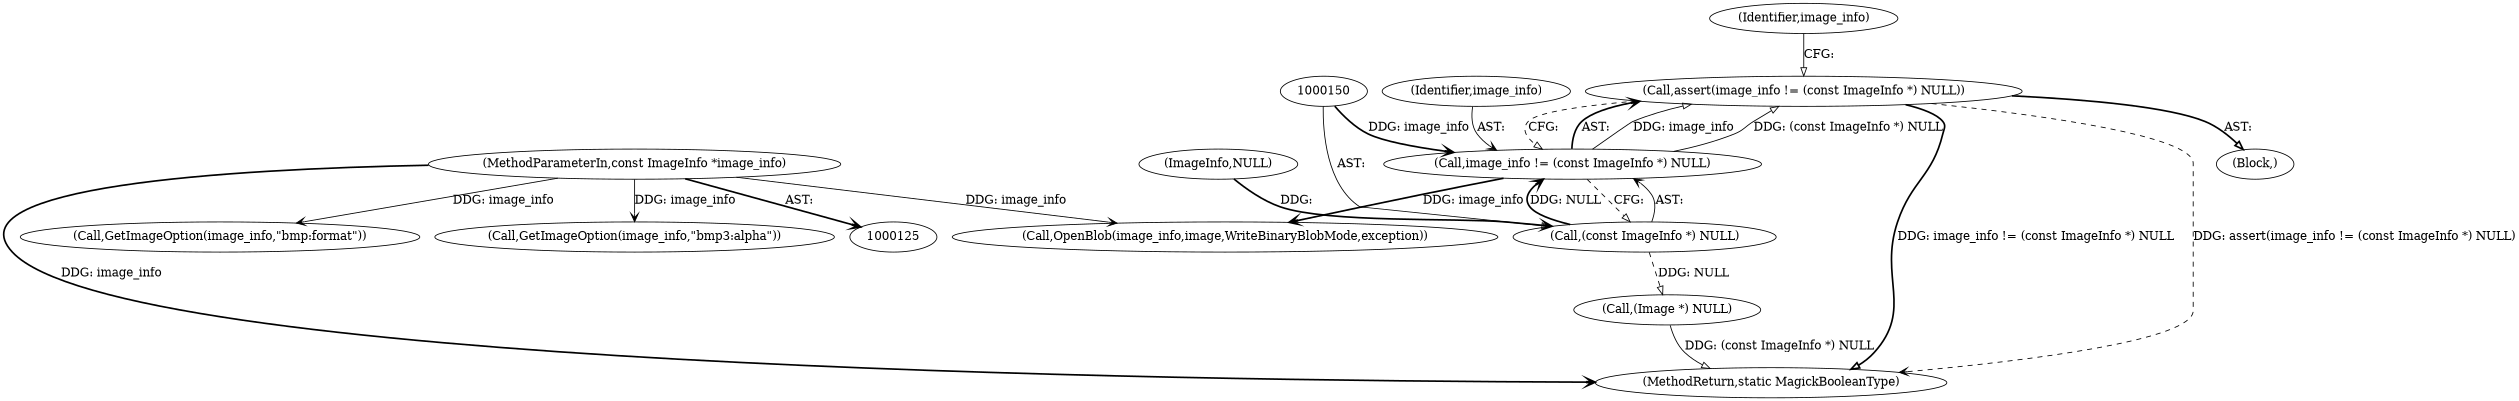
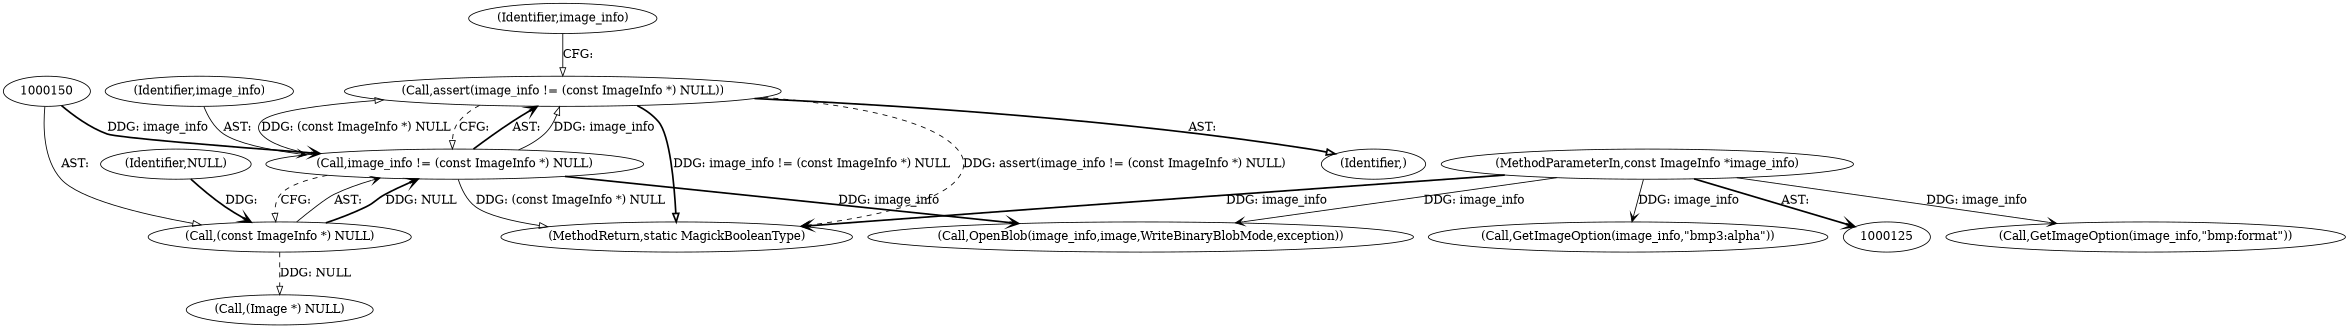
  digraph {
    edge [arrowhead=vee style=solid]
    n1 [label="(Call,assert(image_info != (const ImageInfo *) NULL))"]
    n2 [label="(Call,image_info != (const ImageInfo *) NULL)"]
    n3 [label="(MethodReturn,static MagickBooleanType)"]
-   n4 [label="(Block,)"]
+   n4 [label="(Identifier,)"]
    n5 [label="(Call,(const ImageInfo *) NULL)"]
    n6 [label="(Call,OpenBlob(image_info,image,WriteBinaryBlobMode,exception))"]
    n7 [label="(Call,(Image *) NULL)"]
    n8 [label="(MethodParameterIn,const ImageInfo *image_info)"]
    n9 [label="(Call,GetImageOption(image_info,\"bmp:format\"))"]
    n10 [label="(Call,GetImageOption(image_info,\"bmp3:alpha\"))"]
    1000125
-   n12 [label="(ImageInfo,NULL)"]
+   n12 [label="(Identifier,NULL)"]
    n13 [label="(Identifier,image_info)"]
    n14 [label="(Identifier,image_info)"]
    1000150
    n1 -> n2 [arrowhead=onormal label="CFG: " style=dashed]
    n1 -> n3 [label="DDG: assert(image_info != (const ImageInfo *) NULL)" style=dashed]
    n1 -> n3 [arrowhead=onormal label="DDG: image_info != (const ImageInfo *) NULL" style=bold]
    n1 -> n4 [arrowhead=onormal label="AST: " style=bold]
    n2 -> n1 [label="AST: " style=bold]
    n2 -> n1 [arrowhead=onormal label="DDG: image_info"]
    n2 -> n1 [arrowhead=onormal label="DDG: (const ImageInfo *) NULL"]
-   n7 -> n3 [arrowhead=onormal label="DDG: (const ImageInfo *) NULL"]
+   n2 -> n3 [arrowhead=onormal label="DDG: (const ImageInfo *) NULL"]
    n2 -> n5 [arrowhead=onormal label="CFG: " style=dashed]
    n2 -> n6 [label="DDG: image_info" style=bold]
    n5 -> n2 [label="AST: "]
    n5 -> n2 [label="DDG: NULL" style=bold]
    n5 -> n7 [arrowhead=onormal label="DDG: NULL" style=dashed]
    n8 -> n3 [label="DDG: image_info" style=bold]
    n8 -> n6 [label="DDG: image_info"]
    n8 -> n9 [label="DDG: image_info"]
    n8 -> n10 [label="DDG: image_info"]
    n8 -> 1000125 [label="AST: " style=bold]
    n12 -> n5 [label="DDG: " style=bold]
    n13 -> n2 [label="AST: "]
    n14 -> n1 [arrowhead=onormal label="CFG: "]
    1000150 -> n2 [label="DDG: image_info" style=bold]
    1000150 -> n5 [arrowhead=onormal label="AST: "]
  }
